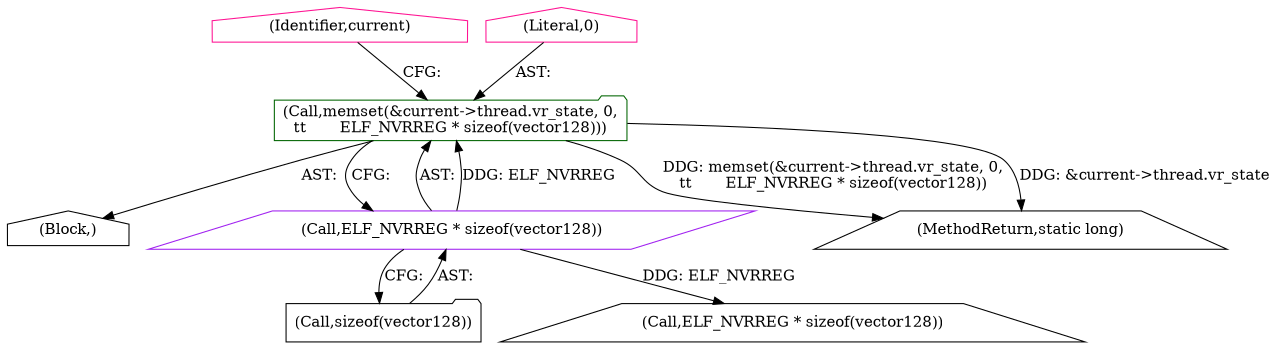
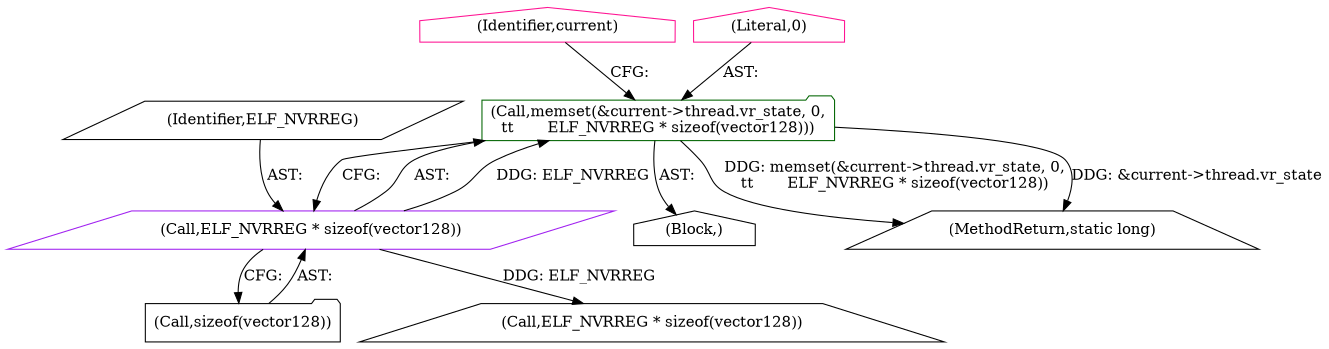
  digraph {
    node [color=black shape=house]
    n1 [color=darkgreen label="(Call,memset(&current->thread.vr_state, 0,\n\t\t       ELF_NVRREG * sizeof(vector128)))" shape=folder]
    n2 [color=purple label="(Call,ELF_NVRREG * sizeof(vector128))" shape=parallelogram]
    n3 [label="(Block,)"]
    n4 [label="(MethodReturn,static long)" shape=trapezium]
    n5 [label="(Call,sizeof(vector128))" shape=folder]
    n6 [label="(Call,ELF_NVRREG * sizeof(vector128))" shape=trapezium]
    n7 [color=deeppink label="(Identifier,current)"]
    n8 [color=deeppink label="(Literal,0)"]
+   n9 [label="(Identifier,ELF_NVRREG)" shape=parallelogram]
    n1 -> n2 [label="CFG: "]
    n1 -> n3 [label="AST: "]
    n1 -> n4 [label="DDG: memset(&current->thread.vr_state, 0,\n\t\t       ELF_NVRREG * sizeof(vector128))"]
    n1 -> n4 [label="DDG: &current->thread.vr_state"]
    n2 -> n1 [label="AST: "]
    n2 -> n1 [label="DDG: ELF_NVRREG"]
    n2 -> n5 [label="CFG: "]
    n2 -> n6 [label="DDG: ELF_NVRREG"]
    n5 -> n2 [label="AST: "]
    n7 -> n1 [label="CFG: "]
    n8 -> n1 [label="AST: "]
+   n9 -> n2 [label="AST: "]
  }
